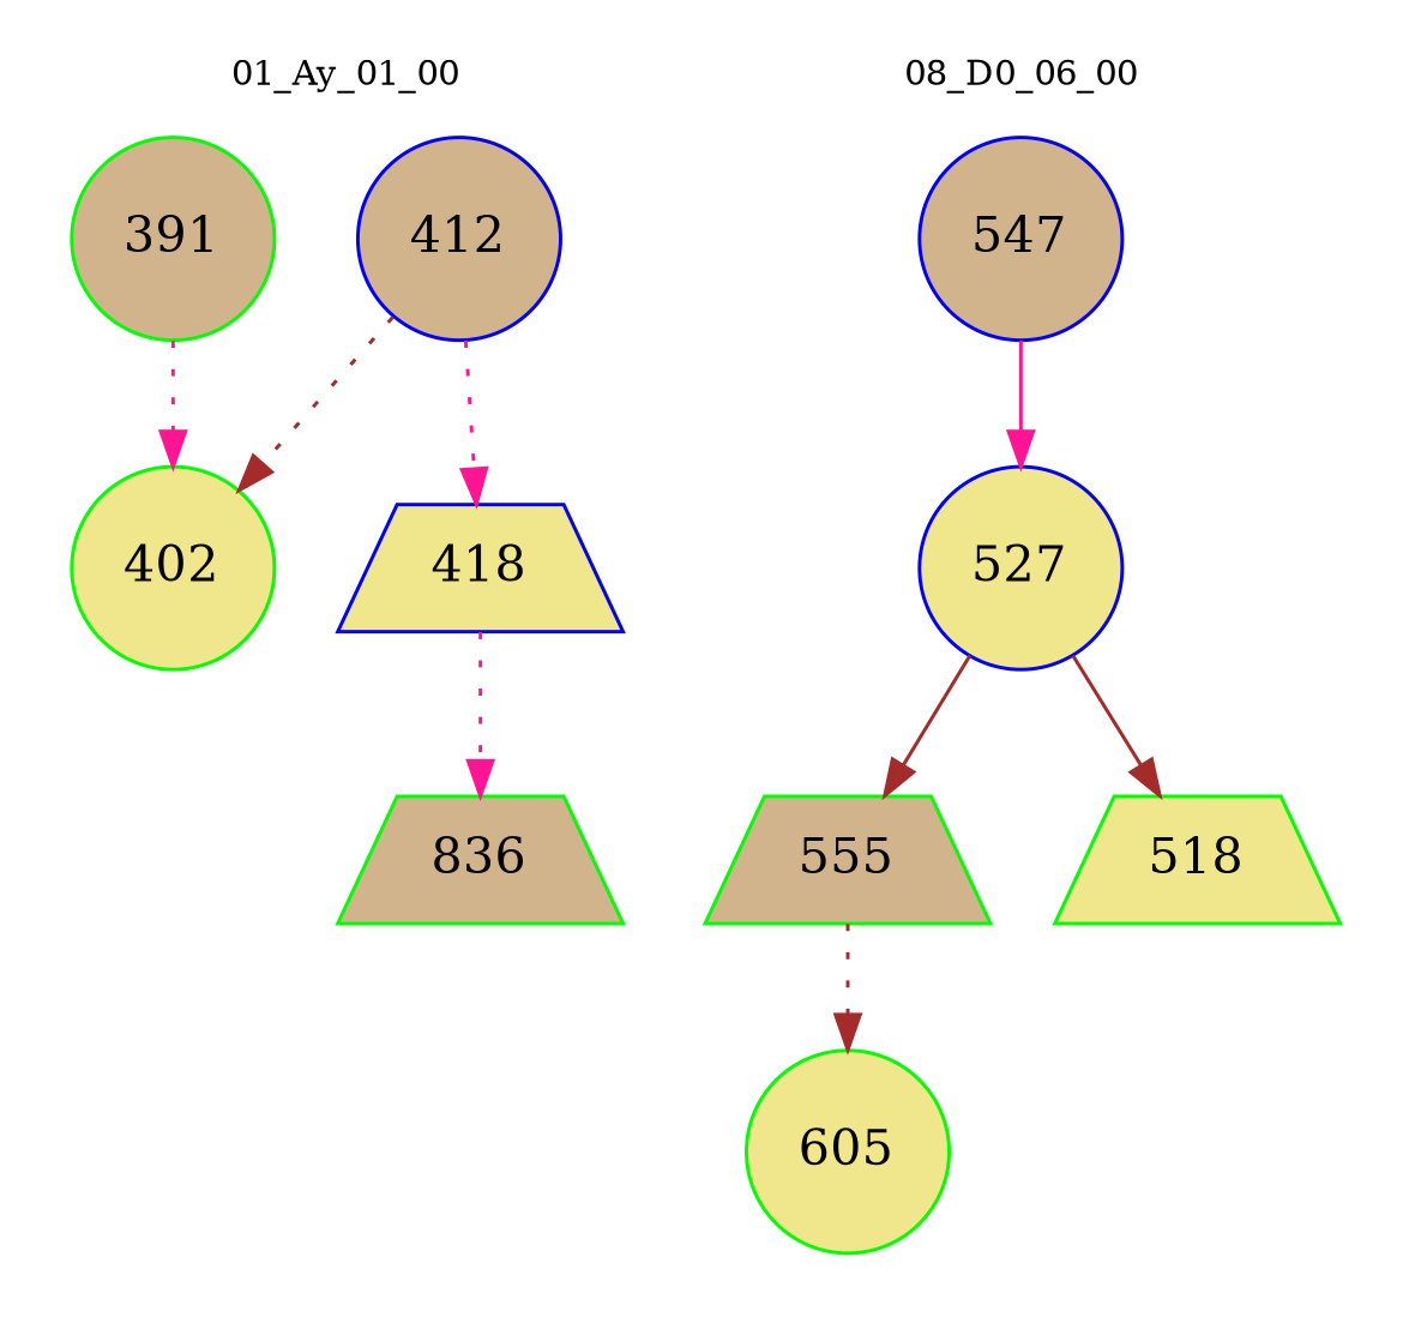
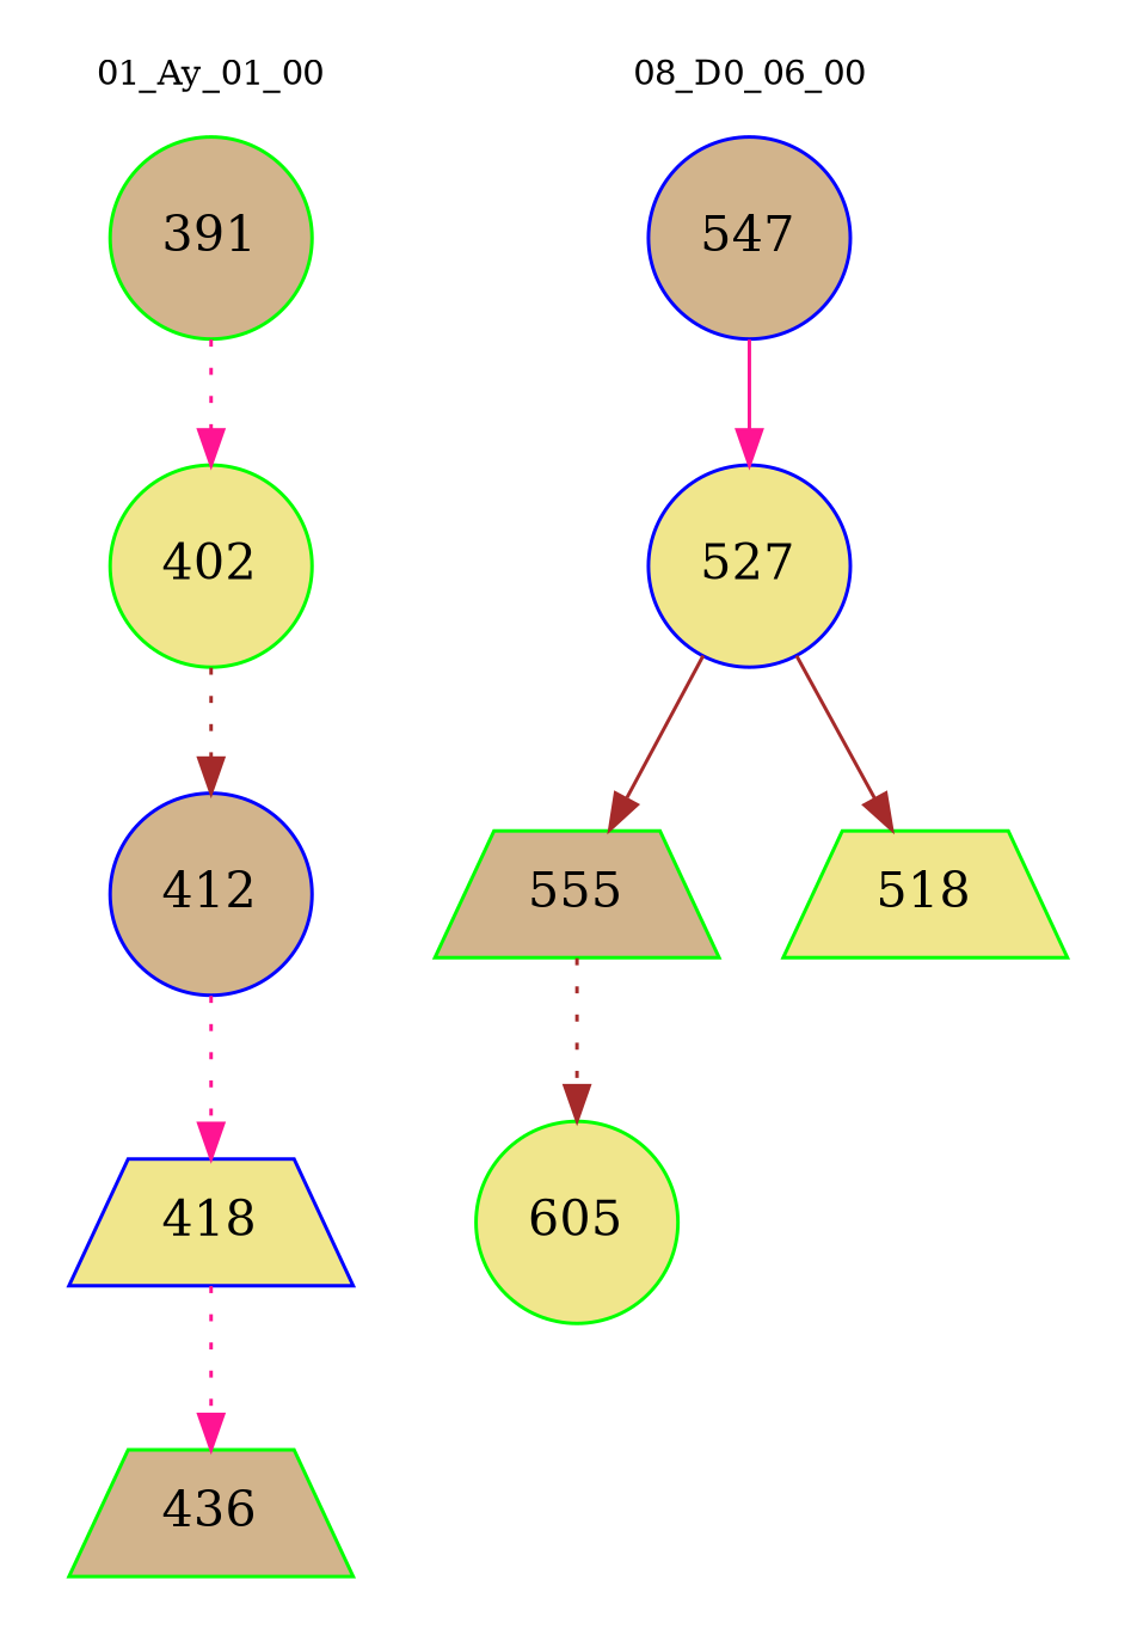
  digraph {
    node [color=green fillcolor=tan shape=circle style=filled]
    edge [color=brown style=dotted]
    n1 [color=blue label=412]
    n2 [fillcolor=khaki label=402]
    n3 [color=blue fillcolor=khaki label=418 shape=trapezium]
    n4 [label=391]
-   n5 [label=836 shape=trapezium]
+   n5 [label=436 shape=trapezium]
    n6 [color=blue label=547]
    n7 [color=blue fillcolor=khaki label=527]
    n8 [label=555 shape=trapezium]
    n9 [fillcolor=khaki label=518 shape=trapezium]
    n10 [fillcolor=khaki label=605]
    subgraph cluster_1 {
      color=white
      fontsize=10
      label="01_Ay_01_00"
      n1
      n2
      n3
      n4
      n5
    }
    subgraph cluster_2 {
      color=white
      fontsize=10
      label="08_D0_06_00"
      n6
      n7
      n8
      n9
      n10
    }
-   n1 -> n2
+   n2 -> n1
    n1 -> n3 [color=deeppink]
    n3 -> n5 [color=deeppink]
    n4 -> n2 [color=deeppink]
    n6 -> n7 [color=deeppink style=solid]
    n7 -> n8 [style=solid]
    n7 -> n9 [style=solid]
    n8 -> n10
  }
